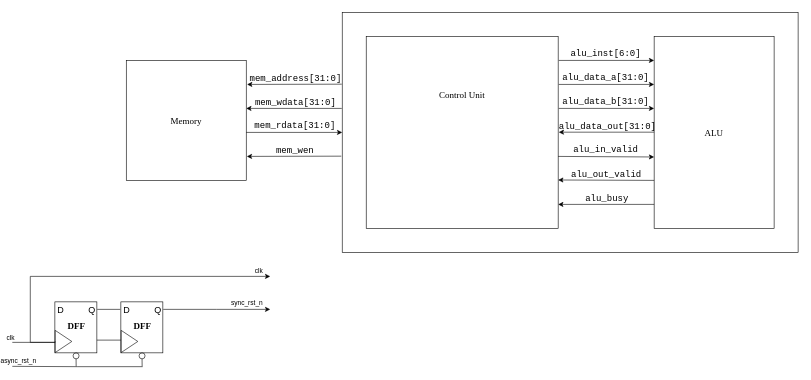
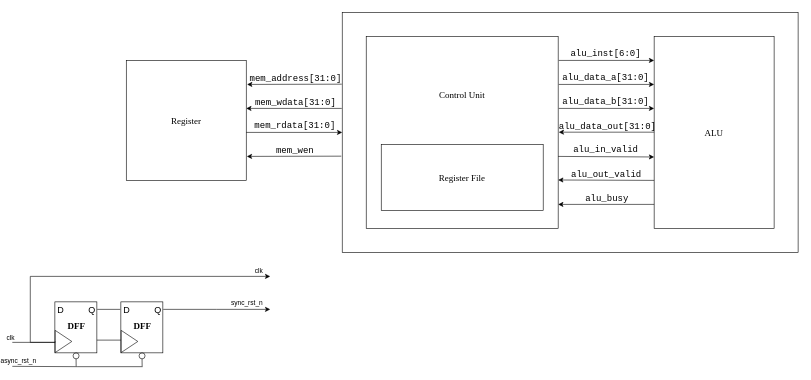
  <mxCell id="0" />
  <mxCell id="1" parent="0" />
  <mxCell id="2" value="" style="rounded=0;whiteSpace=wrap;html=1;fillColor=none;" vertex="1" parent="1"><mxGeometry x="570" y="20" width="760" height="400" as="geometry" /></mxCell>
- <mxCell id="3" value="&lt;font face=&quot;Times New Roman&quot; style=&quot;font-size: 15px;&quot;&gt;Memory&lt;/font&gt;" style="rounded=0;whiteSpace=wrap;html=1;fillColor=none;" vertex="1" parent="1"><mxGeometry x="210" y="100" width="200" height="200" as="geometry" /></mxCell>
+ <mxCell id="3" value="&lt;font face=&quot;Times New Roman&quot; style=&quot;font-size: 15px;&quot;&gt;Register&lt;/font&gt;" style="rounded=0;whiteSpace=wrap;html=1;fillColor=none;" vertex="1" parent="1"><mxGeometry x="210" y="100" width="200" height="200" as="geometry" /></mxCell>
  <mxCell id="4" value="&lt;font face=&quot;Times New Roman&quot; style=&quot;font-size: 15px;&quot;&gt;Control Uni&lt;/font&gt;&lt;span style=&quot;background-color: transparent; color: light-dark(rgb(0, 0, 0), rgb(255, 255, 255)); font-family: &amp;quot;Times New Roman&amp;quot;; font-size: 15px;&quot;&gt;t&lt;/span&gt;&lt;div&gt;&lt;span style=&quot;background-color: transparent; color: light-dark(rgb(0, 0, 0), rgb(255, 255, 255)); font-family: &amp;quot;Times New Roman&amp;quot;; font-size: 15px;&quot;&gt;&lt;br&gt;&lt;/span&gt;&lt;/div&gt;&lt;div&gt;&lt;span style=&quot;background-color: transparent; color: light-dark(rgb(0, 0, 0), rgb(255, 255, 255)); font-family: &amp;quot;Times New Roman&amp;quot;; font-size: 15px;&quot;&gt;&lt;br&gt;&lt;/span&gt;&lt;/div&gt;&lt;div&gt;&lt;span style=&quot;background-color: transparent; color: light-dark(rgb(0, 0, 0), rgb(255, 255, 255)); font-family: &amp;quot;Times New Roman&amp;quot;; font-size: 15px;&quot;&gt;&lt;br&gt;&lt;/span&gt;&lt;/div&gt;&lt;div&gt;&lt;span style=&quot;background-color: transparent; color: light-dark(rgb(0, 0, 0), rgb(255, 255, 255)); font-family: &amp;quot;Times New Roman&amp;quot;; font-size: 15px;&quot;&gt;&lt;br&gt;&lt;/span&gt;&lt;/div&gt;&lt;div&gt;&lt;span style=&quot;background-color: transparent; color: light-dark(rgb(0, 0, 0), rgb(255, 255, 255)); font-family: &amp;quot;Times New Roman&amp;quot;; font-size: 15px;&quot;&gt;&lt;br&gt;&lt;/span&gt;&lt;/div&gt;&lt;div&gt;&lt;span style=&quot;background-color: transparent; color: light-dark(rgb(0, 0, 0), rgb(255, 255, 255)); font-family: &amp;quot;Times New Roman&amp;quot;; font-size: 15px;&quot;&gt;&lt;br&gt;&lt;/span&gt;&lt;/div&gt;&lt;div&gt;&lt;span style=&quot;background-color: transparent; color: light-dark(rgb(0, 0, 0), rgb(255, 255, 255)); font-family: &amp;quot;Times New Roman&amp;quot;; font-size: 15px;&quot;&gt;&lt;br&gt;&lt;/span&gt;&lt;/div&gt;" style="rounded=0;whiteSpace=wrap;html=1;fillColor=none;" vertex="1" parent="1"><mxGeometry x="610" y="60" width="320" height="320" as="geometry" /></mxCell>
+ <mxCell id="5" value="&lt;font face=&quot;Times New Roman&quot; style=&quot;font-size: 15px;&quot;&gt;Register File&lt;/font&gt;" style="rounded=0;whiteSpace=wrap;html=1;fillColor=none;" vertex="1" parent="1"><mxGeometry x="635.04" y="240" width="270" height="110" as="geometry" /></mxCell>
  <mxCell id="6" value="&lt;font face=&quot;Times New Roman&quot; style=&quot;font-size: 15px;&quot;&gt;ALU&lt;/font&gt;" style="rounded=0;whiteSpace=wrap;html=1;fillColor=none;" vertex="1" parent="1"><mxGeometry x="1090" y="60" width="200" height="320" as="geometry" /></mxCell>
  <mxCell id="7" value="" style="endArrow=classic;html=1;rounded=0;entryX=1.007;entryY=0.2;entryDx=0;entryDy=0;entryPerimeter=0;exitX=-0.001;exitY=0.299;exitDx=0;exitDy=0;exitPerimeter=0;" edge="1" parent="1" source="2" target="3"><mxGeometry width="50" height="50" relative="1" as="geometry"><mxPoint x="560" y="150" as="sourcePoint" /><mxPoint x="580" y="90" as="targetPoint" /></mxGeometry></mxCell>
  <mxCell id="8" value="mem_address[31:0]" style="edgeLabel;html=1;align=center;verticalAlign=middle;resizable=0;points=[];labelBackgroundColor=none;fontSize=15;fontFamily=Courier New;" vertex="1" connectable="0" parent="7"><mxGeometry x="0.474" y="2" relative="1" as="geometry"><mxPoint x="38" y="-12" as="offset" /></mxGeometry></mxCell>
  <mxCell id="9" value="" style="endArrow=classic;html=1;rounded=0;entryX=1.007;entryY=0.2;entryDx=0;entryDy=0;entryPerimeter=0;exitX=-0.001;exitY=0.4;exitDx=0;exitDy=0;exitPerimeter=0;" edge="1" parent="1" source="2"><mxGeometry width="50" height="50" relative="1" as="geometry"><mxPoint x="529" y="180" as="sourcePoint" /><mxPoint x="410" y="180" as="targetPoint" /></mxGeometry></mxCell>
  <mxCell id="10" value="mem_wdata[31:0]" style="edgeLabel;html=1;align=center;verticalAlign=middle;resizable=0;points=[];labelBackgroundColor=none;fontSize=15;fontFamily=Courier New;" vertex="1" connectable="0" parent="9"><mxGeometry x="0.474" y="2" relative="1" as="geometry"><mxPoint x="39" y="-12" as="offset" /></mxGeometry></mxCell>
  <mxCell id="11" value="" style="endArrow=classic;html=1;rounded=0;entryX=0;entryY=0.5;entryDx=0;entryDy=0;" edge="1" parent="1" target="2"><mxGeometry width="50" height="50" relative="1" as="geometry"><mxPoint x="410" y="220" as="sourcePoint" /><mxPoint x="529" y="220" as="targetPoint" /></mxGeometry></mxCell>
  <mxCell id="12" value="mem_rdata[31:0]" style="edgeLabel;html=1;align=center;verticalAlign=middle;resizable=0;points=[];labelBackgroundColor=none;fontSize=15;fontFamily=Courier New;" vertex="1" connectable="0" parent="11"><mxGeometry x="0.474" y="2" relative="1" as="geometry"><mxPoint x="-38" y="-10" as="offset" /></mxGeometry></mxCell>
  <mxCell id="13" value="" style="endArrow=classic;html=1;rounded=0;entryX=1.007;entryY=0.2;entryDx=0;entryDy=0;entryPerimeter=0;exitX=-0.002;exitY=0.599;exitDx=0;exitDy=0;exitPerimeter=0;" edge="1" parent="1" source="2"><mxGeometry width="50" height="50" relative="1" as="geometry"><mxPoint x="560" y="260" as="sourcePoint" /><mxPoint x="411" y="260" as="targetPoint" /></mxGeometry></mxCell>
  <mxCell id="14" value="mem_wen" style="edgeLabel;html=1;align=center;verticalAlign=middle;resizable=0;points=[];labelBackgroundColor=none;fontSize=15;fontFamily=Courier New;" vertex="1" connectable="0" parent="13"><mxGeometry x="0.474" y="2" relative="1" as="geometry"><mxPoint x="38" y="-12" as="offset" /></mxGeometry></mxCell>
  <mxCell id="15" value="" style="endArrow=classic;html=1;rounded=0;entryX=0;entryY=0.5;entryDx=0;entryDy=0;" edge="1" parent="1"><mxGeometry width="50" height="50" relative="1" as="geometry"><mxPoint x="930" y="260" as="sourcePoint" /><mxPoint x="1090" y="260.95" as="targetPoint" /></mxGeometry></mxCell>
  <mxCell id="16" value="alu_in_valid" style="edgeLabel;html=1;align=center;verticalAlign=middle;resizable=0;points=[];labelBackgroundColor=none;fontSize=15;fontFamily=Courier New;" vertex="1" connectable="0" parent="15"><mxGeometry x="0.474" y="2" relative="1" as="geometry"><mxPoint x="-40" y="-10" as="offset" /></mxGeometry></mxCell>
  <mxCell id="17" value="" style="endArrow=classic;html=1;rounded=0;entryX=1.007;entryY=0.2;entryDx=0;entryDy=0;entryPerimeter=0;exitX=0;exitY=0.622;exitDx=0;exitDy=0;exitPerimeter=0;" edge="1" parent="1"><mxGeometry width="50" height="50" relative="1" as="geometry"><mxPoint x="1090" y="219.6" as="sourcePoint" /><mxPoint x="931" y="219.61" as="targetPoint" /></mxGeometry></mxCell>
  <mxCell id="18" value="alu_data_out[31:0]" style="edgeLabel;html=1;align=center;verticalAlign=middle;resizable=0;points=[];labelBackgroundColor=none;fontSize=15;fontFamily=Courier New;" vertex="1" connectable="0" parent="17"><mxGeometry x="0.474" y="2" relative="1" as="geometry"><mxPoint x="38" y="-12" as="offset" /></mxGeometry></mxCell>
  <mxCell id="19" value="" style="endArrow=classic;html=1;rounded=0;entryX=0;entryY=0.125;entryDx=0;entryDy=0;entryPerimeter=0;" edge="1" parent="1" target="6"><mxGeometry width="50" height="50" relative="1" as="geometry"><mxPoint x="931" y="100" as="sourcePoint" /><mxPoint x="1050" y="100" as="targetPoint" /></mxGeometry></mxCell>
  <mxCell id="20" value="alu_inst[6:0]" style="edgeLabel;html=1;align=center;verticalAlign=middle;resizable=0;points=[];labelBackgroundColor=none;fontSize=15;fontFamily=Courier New;" vertex="1" connectable="0" parent="19"><mxGeometry x="0.474" y="2" relative="1" as="geometry"><mxPoint x="-40" y="-10" as="offset" /></mxGeometry></mxCell>
  <mxCell id="21" value="" style="endArrow=classic;html=1;rounded=0;entryX=0;entryY=0.25;entryDx=0;entryDy=0;" edge="1" parent="1" target="6"><mxGeometry width="50" height="50" relative="1" as="geometry"><mxPoint x="931" y="140" as="sourcePoint" /><mxPoint x="1050" y="140" as="targetPoint" /></mxGeometry></mxCell>
  <mxCell id="22" value="alu_data_a[31:0]" style="edgeLabel;html=1;align=center;verticalAlign=middle;resizable=0;points=[];labelBackgroundColor=none;fontSize=15;fontFamily=Courier New;" vertex="1" connectable="0" parent="21"><mxGeometry x="0.474" y="2" relative="1" as="geometry"><mxPoint x="-40" y="-10" as="offset" /></mxGeometry></mxCell>
  <mxCell id="23" value="" style="endArrow=classic;html=1;rounded=0;entryX=0;entryY=0.375;entryDx=0;entryDy=0;entryPerimeter=0;" edge="1" parent="1" target="6"><mxGeometry width="50" height="50" relative="1" as="geometry"><mxPoint x="931" y="180" as="sourcePoint" /><mxPoint x="1050" y="180" as="targetPoint" /></mxGeometry></mxCell>
  <mxCell id="24" value="alu_data_b[31:0]" style="edgeLabel;html=1;align=center;verticalAlign=middle;resizable=0;points=[];labelBackgroundColor=none;fontSize=15;fontFamily=Courier New;" vertex="1" connectable="0" parent="23"><mxGeometry x="0.474" y="2" relative="1" as="geometry"><mxPoint x="-40" y="-10" as="offset" /></mxGeometry></mxCell>
  <mxCell id="25" value="" style="endArrow=classic;html=1;rounded=0;entryX=1.007;entryY=0.2;entryDx=0;entryDy=0;entryPerimeter=0;exitX=0;exitY=0.75;exitDx=0;exitDy=0;" edge="1" parent="1" source="6"><mxGeometry width="50" height="50" relative="1" as="geometry"><mxPoint x="1049" y="299.31" as="sourcePoint" /><mxPoint x="930" y="299.31" as="targetPoint" /></mxGeometry></mxCell>
  <mxCell id="26" value="alu_out_valid" style="edgeLabel;html=1;align=center;verticalAlign=middle;resizable=0;points=[];labelBackgroundColor=none;fontSize=15;fontFamily=Courier New;" vertex="1" connectable="0" parent="25"><mxGeometry x="0.474" y="2" relative="1" as="geometry"><mxPoint x="38" y="-12" as="offset" /></mxGeometry></mxCell>
  <mxCell id="27" value="" style="endArrow=classic;html=1;rounded=0;entryX=1.007;entryY=0.2;entryDx=0;entryDy=0;entryPerimeter=0;exitX=0;exitY=0.875;exitDx=0;exitDy=0;exitPerimeter=0;" edge="1" parent="1" source="6"><mxGeometry width="50" height="50" relative="1" as="geometry"><mxPoint x="1049" y="340" as="sourcePoint" /><mxPoint x="930" y="340" as="targetPoint" /></mxGeometry></mxCell>
  <mxCell id="28" value="alu_busy" style="edgeLabel;html=1;align=center;verticalAlign=middle;resizable=0;points=[];labelBackgroundColor=none;fontSize=15;fontFamily=Courier New;" vertex="1" connectable="0" parent="27"><mxGeometry x="0.474" y="2" relative="1" as="geometry"><mxPoint x="38" y="-12" as="offset" /></mxGeometry></mxCell>
  <mxCell id="29" value="" style="group" vertex="1" connectable="0" parent="1"><mxGeometry x="91" y="500" width="70.62" height="87.5" as="geometry" /></mxCell>
  <mxCell id="30" value="" style="rounded=0;whiteSpace=wrap;html=1;rotation=90;fillColor=none;" vertex="1" parent="29"><mxGeometry x="-7.5" y="10" width="85" height="70" as="geometry" /></mxCell>
  <mxCell id="31" style="edgeStyle=orthogonalEdgeStyle;rounded=0;orthogonalLoop=1;jettySize=auto;html=1;exitX=0;exitY=0.5;exitDx=0;exitDy=0;" edge="1" parent="29" source="33"><mxGeometry relative="1" as="geometry"><mxPoint x="359" y="-40" as="targetPoint" /><Array as="points"><mxPoint x="1" y="70" /><mxPoint x="-41" y="70" /><mxPoint x="-41" y="-40" /></Array></mxGeometry></mxCell>
  <mxCell id="32" value="clk" style="edgeLabel;html=1;align=center;verticalAlign=middle;resizable=0;points=[];labelBackgroundColor=none;" vertex="1" connectable="0" parent="31"><mxGeometry x="0.959" y="-2" relative="1" as="geometry"><mxPoint x="-9" y="-12" as="offset" /></mxGeometry></mxCell>
  <mxCell id="33" value="" style="triangle;whiteSpace=wrap;html=1;fillColor=none;" vertex="1" parent="29"><mxGeometry x="0.5" y="50" width="27.75" height="37" as="geometry" /></mxCell>
  <mxCell id="34" value="D" style="text;html=1;align=center;verticalAlign=middle;whiteSpace=wrap;rounded=0;fontSize=15;" vertex="1" parent="29"><mxGeometry x="0.5" width="18.12" height="30" as="geometry" /></mxCell>
  <mxCell id="35" value="Q" style="text;html=1;align=center;verticalAlign=middle;whiteSpace=wrap;rounded=0;fontSize=15;" vertex="1" parent="29"><mxGeometry x="52.5" width="18.12" height="30" as="geometry" /></mxCell>
  <mxCell id="36" value="&lt;h4&gt;&lt;font face=&quot;Times New Roman&quot;&gt;DFF&lt;/font&gt;&lt;/h4&gt;" style="text;html=1;align=center;verticalAlign=middle;whiteSpace=wrap;rounded=0;fontSize=15;" vertex="1" parent="29"><mxGeometry x="26.94" y="28" width="18.12" height="30" as="geometry" /></mxCell>
  <mxCell id="37" style="edgeStyle=orthogonalEdgeStyle;rounded=0;orthogonalLoop=1;jettySize=auto;html=1;exitX=0.5;exitY=1;exitDx=0;exitDy=0;endArrow=none;endFill=0;" edge="1" parent="1" source="38"><mxGeometry relative="1" as="geometry"><mxPoint x="126.462" y="610" as="targetPoint" /></mxGeometry></mxCell>
  <mxCell id="38" value="" style="ellipse;whiteSpace=wrap;html=1;aspect=fixed;fillColor=none;" vertex="1" parent="1"><mxGeometry x="121.31" y="587.5" width="10" height="10" as="geometry" /></mxCell>
  <mxCell id="39" value="" style="group" vertex="1" connectable="0" parent="1"><mxGeometry x="201" y="500" width="70.62" height="87.5" as="geometry" /></mxCell>
  <mxCell id="40" value="" style="rounded=0;whiteSpace=wrap;html=1;rotation=90;fillColor=none;" vertex="1" parent="39"><mxGeometry x="-7.5" y="10" width="85" height="70" as="geometry" /></mxCell>
  <mxCell id="41" value="" style="triangle;whiteSpace=wrap;html=1;fillColor=none;" vertex="1" parent="39"><mxGeometry x="0.5" y="50" width="27.75" height="37" as="geometry" /></mxCell>
  <mxCell id="42" value="D" style="text;html=1;align=center;verticalAlign=middle;whiteSpace=wrap;rounded=0;fontSize=15;" vertex="1" parent="39"><mxGeometry x="0.5" width="18.12" height="30" as="geometry" /></mxCell>
  <mxCell id="43" style="edgeStyle=orthogonalEdgeStyle;rounded=0;orthogonalLoop=1;jettySize=auto;html=1;exitX=1;exitY=0.5;exitDx=0;exitDy=0;" edge="1" parent="39" source="45"><mxGeometry relative="1" as="geometry"><mxPoint x="249" y="15" as="targetPoint" /></mxGeometry></mxCell>
  <mxCell id="44" value="sync_rst_n" style="edgeLabel;html=1;align=center;verticalAlign=middle;resizable=0;points=[];" vertex="1" connectable="0" parent="43"><mxGeometry x="0.822" y="-1" relative="1" as="geometry"><mxPoint x="-24" y="-12" as="offset" /></mxGeometry></mxCell>
  <mxCell id="45" value="Q" style="text;html=1;align=center;verticalAlign=middle;whiteSpace=wrap;rounded=0;fontSize=15;" vertex="1" parent="39"><mxGeometry x="52.5" width="18.12" height="30" as="geometry" /></mxCell>
  <mxCell id="46" value="&lt;h4&gt;&lt;font face=&quot;Times New Roman&quot;&gt;DFF&lt;/font&gt;&lt;/h4&gt;" style="text;html=1;align=center;verticalAlign=middle;whiteSpace=wrap;rounded=0;fontSize=15;" vertex="1" parent="39"><mxGeometry x="26.94" y="28" width="18.12" height="30" as="geometry" /></mxCell>
  <mxCell id="47" style="edgeStyle=orthogonalEdgeStyle;rounded=0;orthogonalLoop=1;jettySize=auto;html=1;exitX=0.5;exitY=1;exitDx=0;exitDy=0;endArrow=none;endFill=0;" edge="1" parent="1" source="48"><mxGeometry relative="1" as="geometry"><mxPoint x="236.462" y="610" as="targetPoint" /></mxGeometry></mxCell>
  <mxCell id="48" value="" style="ellipse;whiteSpace=wrap;html=1;aspect=fixed;fillColor=none;" vertex="1" parent="1"><mxGeometry x="231.31" y="587.5" width="10" height="10" as="geometry" /></mxCell>
  <mxCell id="49" value="" style="endArrow=none;html=1;rounded=0;edgeStyle=orthogonalEdgeStyle;" edge="1" parent="1"><mxGeometry width="50" height="50" relative="1" as="geometry"><mxPoint x="20" y="610" as="sourcePoint" /><mxPoint x="237.31" y="610.5" as="targetPoint" /></mxGeometry></mxCell>
  <mxCell id="50" value="async_rst_n" style="edgeLabel;html=1;align=center;verticalAlign=middle;resizable=0;points=[];labelBackgroundColor=none;" vertex="1" connectable="0" parent="49"><mxGeometry x="-0.918" y="1" relative="1" as="geometry"><mxPoint y="-9" as="offset" /></mxGeometry></mxCell>
  <mxCell id="51" value="" style="endArrow=none;html=1;rounded=0;edgeStyle=orthogonalEdgeStyle;" edge="1" parent="1"><mxGeometry width="50" height="50" relative="1" as="geometry"><mxPoint x="20" y="570" as="sourcePoint" /><mxPoint x="91" y="570" as="targetPoint" /></mxGeometry></mxCell>
  <mxCell id="52" value="clk" style="edgeLabel;html=1;align=center;verticalAlign=middle;resizable=0;points=[];labelBackgroundColor=none;" vertex="1" connectable="0" parent="1"><mxGeometry x="30" y="564" as="geometry"><mxPoint x="-14" y="-3" as="offset" /></mxGeometry></mxCell>
  <mxCell id="53" style="edgeStyle=orthogonalEdgeStyle;rounded=0;orthogonalLoop=1;jettySize=auto;html=1;exitX=0.75;exitY=0;exitDx=0;exitDy=0;entryX=0.75;entryY=1;entryDx=0;entryDy=0;endArrow=none;endFill=0;" edge="1" parent="1" source="30" target="40"><mxGeometry relative="1" as="geometry" /></mxCell>
  <mxCell id="54" style="edgeStyle=orthogonalEdgeStyle;rounded=0;orthogonalLoop=1;jettySize=auto;html=1;exitX=1;exitY=0.5;exitDx=0;exitDy=0;entryX=0.147;entryY=1.014;entryDx=0;entryDy=0;entryPerimeter=0;endArrow=none;endFill=0;" edge="1" parent="1" source="35" target="40"><mxGeometry relative="1" as="geometry" /></mxCell>
